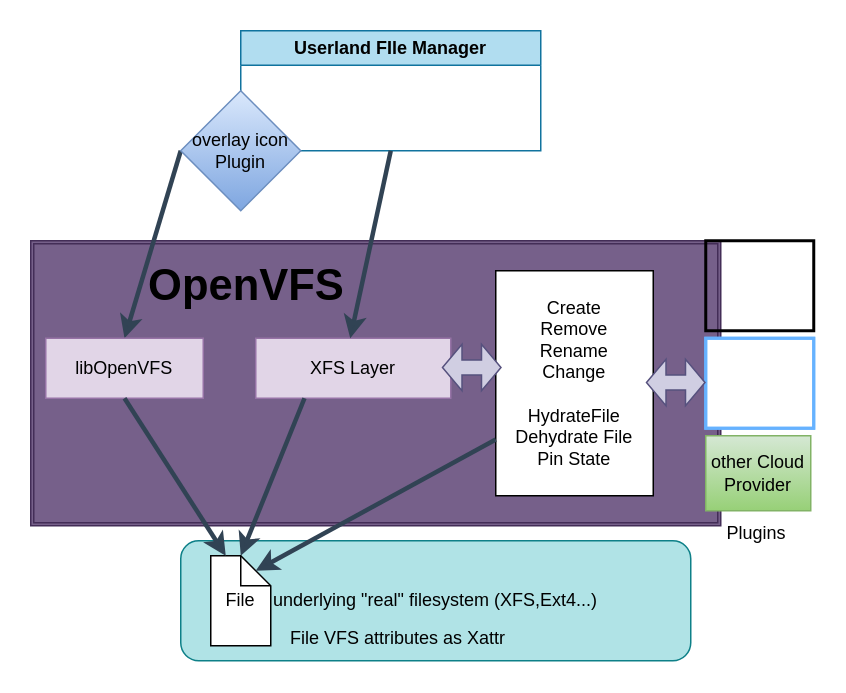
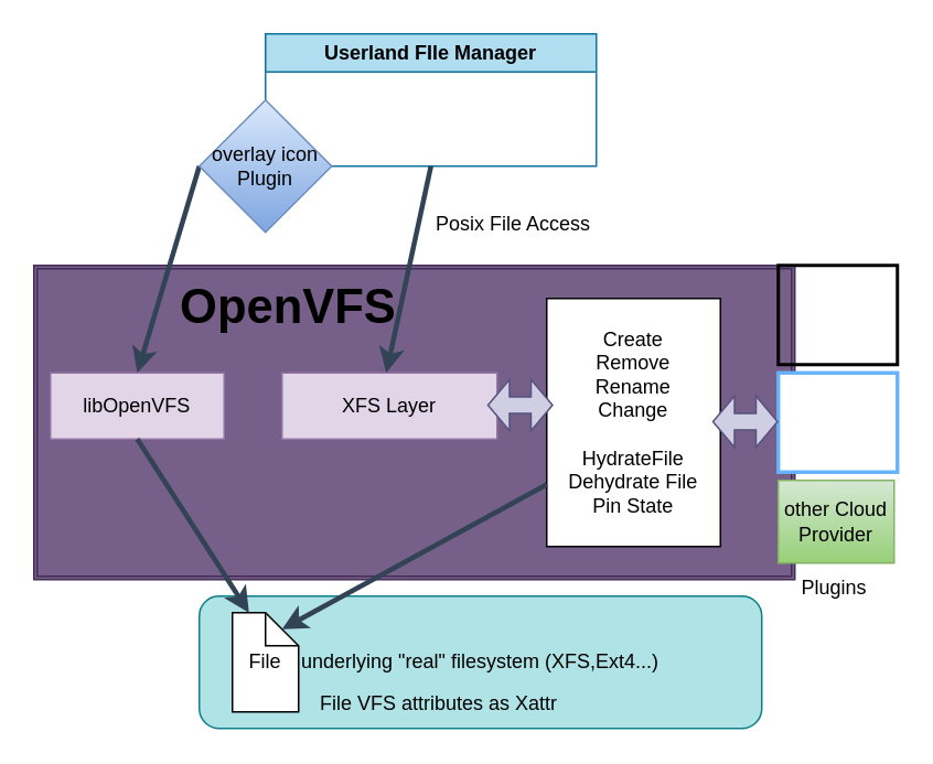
  <mxCell id="0" />
  <mxCell id="1" parent="0" />
  <mxCell id="2" value="underlying &quot;real&quot; filesystem (XFS,Ext4...)" style="rounded=1;whiteSpace=wrap;html=1;fillColor=#b0e3e6;strokeColor=#0e8088;" parent="1" vertex="1"><mxGeometry x="120" y="360" width="340" height="80" as="geometry" /></mxCell>
  <mxCell id="3" value="" style="shape=ext;double=1;rounded=0;whiteSpace=wrap;html=1;fillColor=#76608a;strokeColor=#432D57;fontColor=#ffffff;" parent="1" vertex="1"><mxGeometry x="20" y="160" width="460" height="190" as="geometry" /></mxCell>
  <mxCell id="4" value="XFS Layer" style="rounded=0;whiteSpace=wrap;html=1;fillColor=#e1d5e7;strokeColor=#9673a6;" parent="1" vertex="1"><mxGeometry x="170" y="225" width="130" height="40" as="geometry" /></mxCell>
- <mxCell id="5" value="" style="endArrow=classic;html=1;rounded=0;entryX=0;entryY=0;entryDx=20;entryDy=0;entryPerimeter=0;strokeWidth=3;fillColor=#647687;strokeColor=#314354;exitX=0.25;exitY=1;exitDx=0;exitDy=0;" parent="1" source="4" target="7" edge="1"><mxGeometry width="50" height="50" relative="1" as="geometry"><mxPoint x="110" y="260" as="sourcePoint" /><mxPoint x="128" y="385" as="targetPoint" /></mxGeometry></mxCell>
  <mxCell id="6" value="File VFS attributes as Xattr" style="text;html=1;strokeColor=none;fillColor=none;align=center;verticalAlign=middle;whiteSpace=wrap;rounded=0;" parent="1" vertex="1"><mxGeometry x="170" y="410" width="190" height="30" as="geometry" /></mxCell>
  <mxCell id="7" value="File" style="shape=note;size=20;whiteSpace=wrap;html=1;" parent="1" vertex="1"><mxGeometry x="140" y="370" width="40" height="60" as="geometry" /></mxCell>
  <mxCell id="8" value="" style="edgeStyle=orthogonalEdgeStyle;rounded=0;orthogonalLoop=1;jettySize=auto;html=1;" edge="1" parent="1" source="9" target="12"><mxGeometry relative="1" as="geometry" /></mxCell>
  <mxCell id="9" value="" style="shape=image;imageAspect=0;aspect=fixed;verticalLabelPosition=bottom;verticalAlign=top;image=https://upload.wikimedia.org/wikipedia/commons/thumb/6/60/Nextcloud_Logo.svg/2560px-Nextcloud_Logo.svg.png;imageBorder=#66B2FF;strokeWidth=2;imageBackground=#FFFFFF;" parent="1" vertex="1"><mxGeometry x="470" y="225" width="72" height="60" as="geometry" /></mxCell>
  <mxCell id="10" value="" style="shape=image;imageAspect=0;aspect=fixed;verticalLabelPosition=bottom;verticalAlign=top;image=https://www.etes.de/files/etes/logo/ownCloud_Logo.png;imageBorder=default;strokeWidth=2;" parent="1" vertex="1"><mxGeometry x="470" y="160" width="72" height="60" as="geometry" /></mxCell>
  <mxCell id="11" value="Plugins" style="text;html=1;strokeColor=none;fillColor=none;align=center;verticalAlign=middle;whiteSpace=wrap;rounded=0;" parent="1" vertex="1"><mxGeometry x="470" y="340" width="68" height="30" as="geometry" /></mxCell>
  <mxCell id="12" value="&lt;div&gt;Create&lt;/div&gt;&lt;div&gt;Remove&lt;br&gt;&lt;/div&gt;&lt;div&gt;Rename&lt;/div&gt;&lt;div&gt;Change&lt;/div&gt;&lt;div&gt;&lt;br&gt;&lt;/div&gt;&lt;div&gt;&lt;div&gt;HydrateFile&lt;/div&gt;&lt;div&gt;Dehydrate File&lt;br&gt;&lt;/div&gt;Pin State&lt;/div&gt;" style="rounded=0;whiteSpace=wrap;html=1;" parent="1" vertex="1"><mxGeometry x="330" y="180" width="105" height="150" as="geometry" /></mxCell>
- <mxCell id="13" value="&lt;font style=&quot;font-size: 29px;&quot;&gt;&lt;b&gt;OpenVFS&lt;/b&gt;&lt;/font&gt;" style="text;html=1;strokeColor=none;fillColor=none;align=center;verticalAlign=middle;whiteSpace=wrap;rounded=0;" parent="1" vertex="1"><mxGeometry x="64" y="165" width="200" height="50" as="geometry" /></mxCell>
+ <mxCell id="13" value="&lt;font style=&quot;font-size: 29px;&quot;&gt;&lt;b&gt;OpenVFS&lt;/b&gt;&lt;/font&gt;" style="text;html=1;strokeColor=none;fillColor=none;align=center;verticalAlign=middle;whiteSpace=wrap;rounded=0;" parent="1" vertex="1"><mxGeometry x="74" y="160" width="200" height="50" as="geometry" /></mxCell>
  <mxCell id="14" value="other Cloud Provider" style="rounded=0;whiteSpace=wrap;html=1;fillColor=#d5e8d4;strokeColor=#82b366;gradientColor=#97d077;" vertex="1" parent="1"><mxGeometry x="470" y="290" width="70" height="50" as="geometry" /></mxCell>
  <mxCell id="15" value="" style="endArrow=classic;html=1;rounded=0;entryX=0;entryY=0;entryDx=30;entryDy=10;entryPerimeter=0;strokeWidth=3;fillColor=#647687;strokeColor=#314354;exitX=0;exitY=0.75;exitDx=0;exitDy=0;" edge="1" parent="1" source="12" target="7"><mxGeometry width="50" height="50" relative="1" as="geometry"><mxPoint x="120" y="270" as="sourcePoint" /><mxPoint x="70" y="380" as="targetPoint" /></mxGeometry></mxCell>
  <mxCell id="16" value="Userland FIle Manager" style="swimlane;whiteSpace=wrap;html=1;fillColor=#b1ddf0;strokeColor=#10739e;" vertex="1" parent="1"><mxGeometry x="160" y="20" width="200" height="80" as="geometry" /></mxCell>
  <mxCell id="17" value="" style="endArrow=classic;html=1;rounded=0;exitX=0;exitY=0.5;exitDx=0;exitDy=0;entryX=0.5;entryY=0;entryDx=0;entryDy=0;strokeWidth=3;fillColor=#647687;strokeColor=#314354;" edge="1" parent="1" source="20" target="18"><mxGeometry width="50" height="50" relative="1" as="geometry"><mxPoint x="10" y="90" as="sourcePoint" /><mxPoint x="-60" y="110" as="targetPoint" /></mxGeometry></mxCell>
  <mxCell id="18" value="libOpenVFS" style="rounded=0;whiteSpace=wrap;html=1;fillColor=#e1d5e7;strokeColor=#9673a6;" vertex="1" parent="1"><mxGeometry x="30" y="225" width="105" height="40" as="geometry" /></mxCell>
  <mxCell id="19" value="" style="endArrow=classic;html=1;rounded=0;entryX=0;entryY=0;entryDx=10;entryDy=0;entryPerimeter=0;strokeWidth=3;fillColor=#647687;strokeColor=#314354;exitX=0.5;exitY=1;exitDx=0;exitDy=0;" edge="1" parent="1" source="18" target="7"><mxGeometry width="50" height="50" relative="1" as="geometry"><mxPoint x="213" y="275" as="sourcePoint" /><mxPoint x="70" y="380" as="targetPoint" /></mxGeometry></mxCell>
  <mxCell id="20" value="&lt;div&gt;overlay icon&lt;/div&gt;&lt;div&gt;Plugin&lt;br&gt;&lt;/div&gt;" style="rhombus;whiteSpace=wrap;html=1;fillColor=#dae8fc;gradientColor=#7ea6e0;strokeColor=#6c8ebf;" vertex="1" parent="1"><mxGeometry x="120" y="60" width="80" height="80" as="geometry" /></mxCell>
  <mxCell id="21" value="" style="endArrow=classic;html=1;rounded=0;exitX=0;exitY=0.5;exitDx=0;exitDy=0;entryX=0.5;entryY=0;entryDx=0;entryDy=0;strokeWidth=3;fillColor=#647687;strokeColor=#314354;" edge="1" parent="1"><mxGeometry width="50" height="50" relative="1" as="geometry"><mxPoint x="260" y="100" as="sourcePoint" /><mxPoint x="233" y="225" as="targetPoint" /></mxGeometry></mxCell>
+ <mxCell id="22" value="Posix File Access" style="text;html=1;strokeColor=none;fillColor=none;align=center;verticalAlign=middle;whiteSpace=wrap;rounded=0;" vertex="1" parent="1"><mxGeometry x="205" y="120" width="210" height="30" as="geometry" /></mxCell>
  <mxCell id="23" value="" style="shape=flexArrow;endArrow=classic;startArrow=classic;html=1;rounded=0;endSize=4;startSize=4;fillColor=#d0cee2;strokeColor=#56517e;" edge="1" parent="1"><mxGeometry width="100" height="100" relative="1" as="geometry"><mxPoint x="430" y="254.5" as="sourcePoint" /><mxPoint x="470" y="254.5" as="targetPoint" /></mxGeometry></mxCell>
  <mxCell id="24" value="" style="shape=flexArrow;endArrow=classic;startArrow=classic;html=1;rounded=0;endSize=4;startSize=4;fillColor=#d0cee2;strokeColor=#56517e;" edge="1" parent="1"><mxGeometry width="100" height="100" relative="1" as="geometry"><mxPoint x="294" y="244.5" as="sourcePoint" /><mxPoint x="334" y="244.5" as="targetPoint" /></mxGeometry></mxCell>
